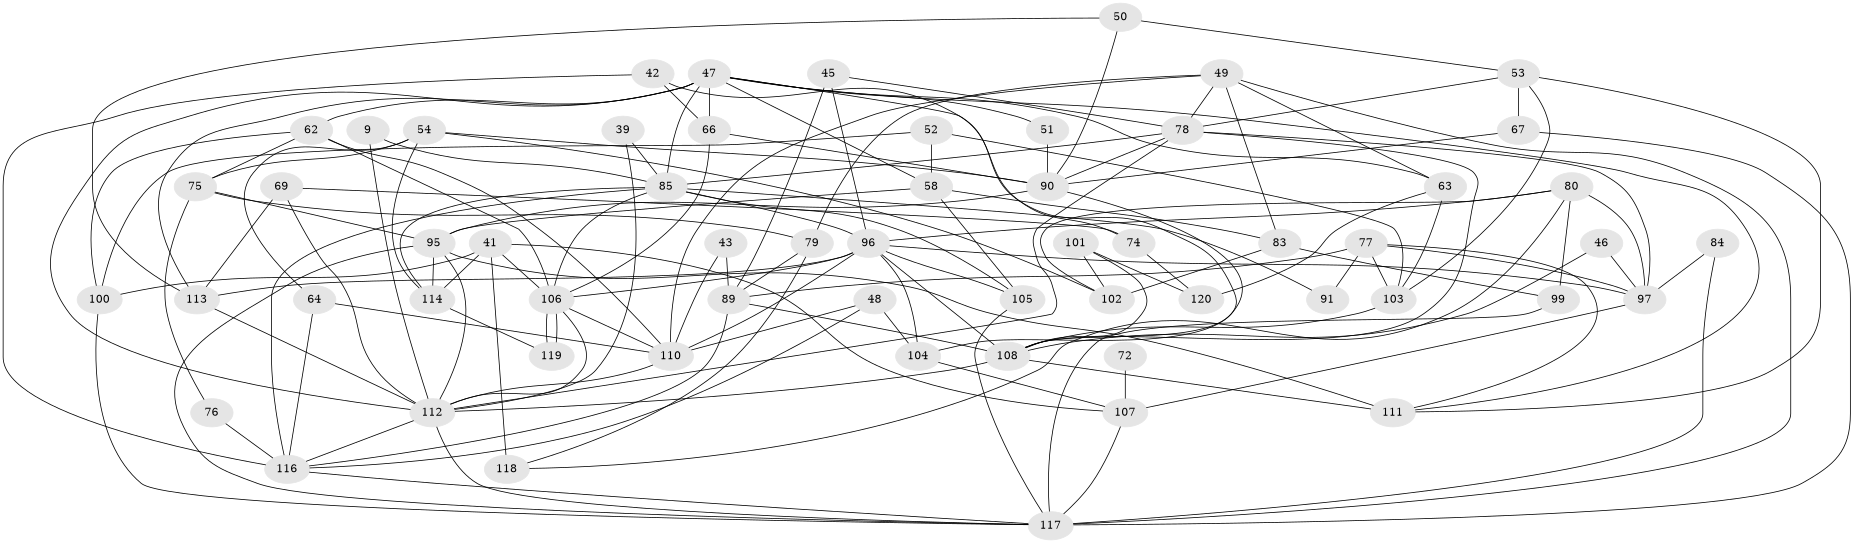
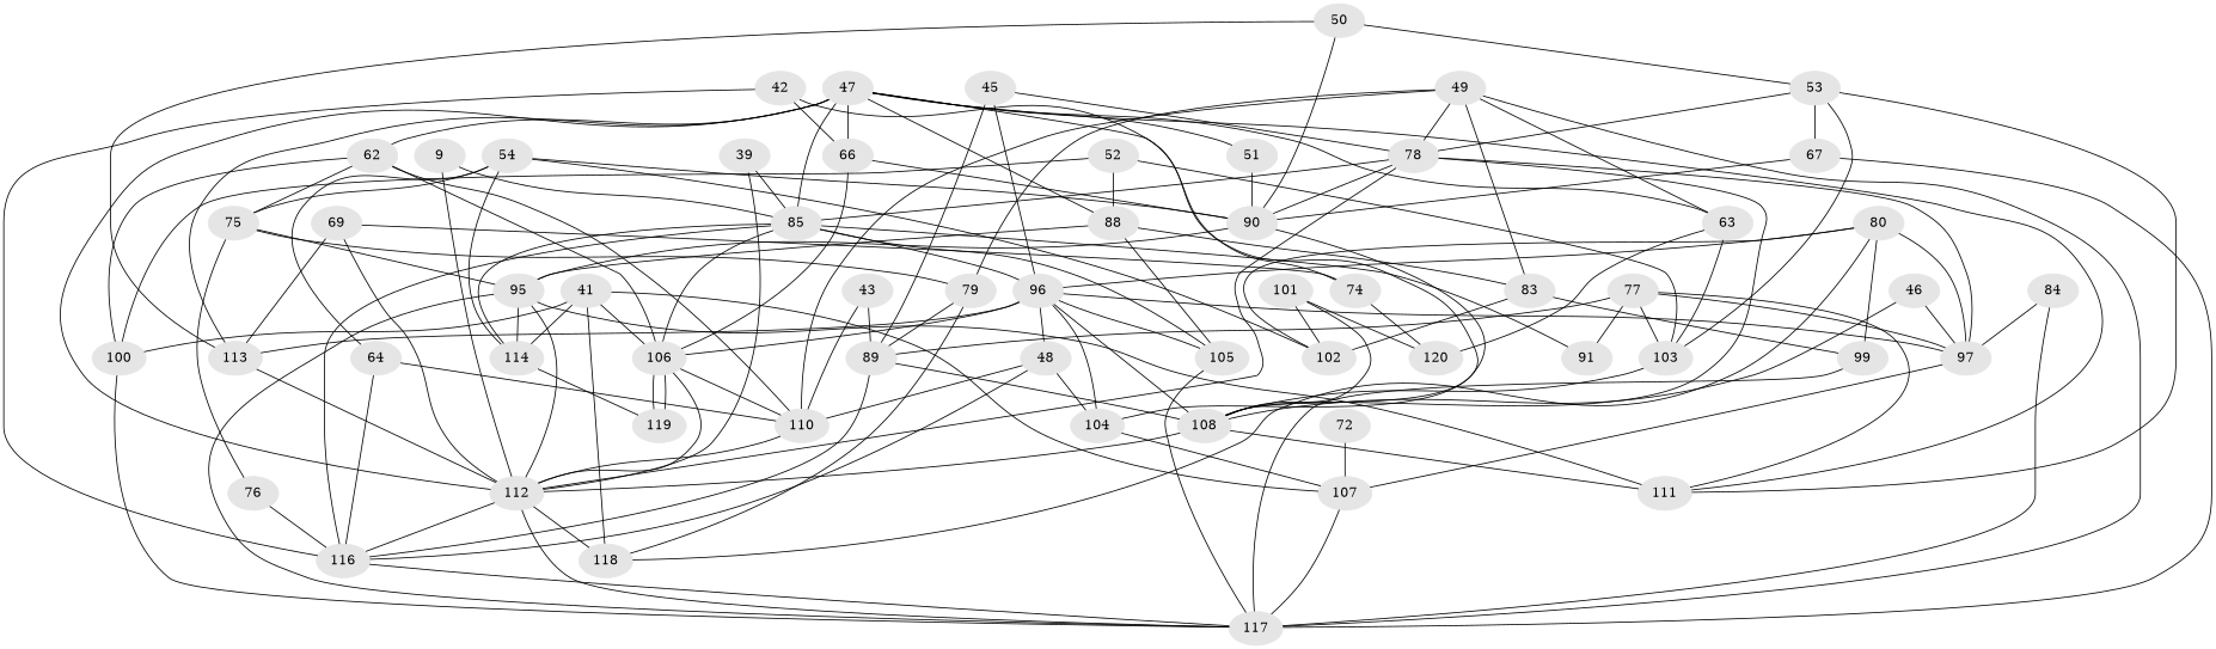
  graph {
    node [color=gray90 style=filled]
    85 [super="+36+19+81+73"]
    106 [super="+38+8"]
    114
    116 [super="+13"]
    96 [super="+2+94+32+68"]
    105
    91
    9
    112 [super="+98"]
    118 [super="+31"]
    117 [super="+34+115"]
    39
    41
    100
    107 [super="+7"]
    110 [super="+56+61+70"]
    119
    42 [super="+27"]
    66 [super="+57"]
    108 [super="+16+93"]
    90 [super="+29"]
    111 [super="+82"]
    89 [super="+3"]
    43
    78 [super="+71+12"]
    97 [super="+55"]
    45
    113 [super="+88"]
    104 [super="+87"]
    46
    47 [super="+6+21"]
    51
-   58
+   58 [label=88]
    62
    63
    74
    83
    95
    75 [super="+5"]
    103
    120
    48 [super="+18"]
    49 [super="+33"]
    79
    102
    99 [super="+37"]
    50
    53
    67 [super="+10"]
    52
    54 [super="+44"]
    64 [super="+22"]
    76
    69
    72
    77 [super="+1"]
    80
    84
    101
    85 -- 106
    85 -- 114
    85 -- 116 [weight=3]
    85 -- 96 [weight=2]
    85 -- 105
    85 -- 91
    106 -- 112
    106 -- 110
    106 -- 119
    106 -- 119
    114 -- 119
    116 -- 117
    96 -- 106
    96 -- 105
-   96 -- 110
+   96 -- 48
    96 -- 108 [weight=3]
    96 -- 97 [weight=4]
    96 -- 113 [weight=2]
    96 -- 104 [weight=2]
    105 -- 117
    9 -- 85
    9 -- 112
    112 -- 116
+   112 -- 118
    112 -- 117
    39 -- 85
    39 -- 112
    41 -- 106 [weight=2]
    41 -- 114
    41 -- 118 [weight=2]
    41 -- 100
    41 -- 107
    100 -- 117
    107 -- 117 [weight=2]
    110 -- 112 [weight=3]
    42 -- 116
    42 -- 66
    42 -- 108
    66 -- 106
    66 -- 90
    108 -- 112
    108 -- 111
    90 -- 104
    90 -- 95
    89 -- 116
    89 -- 108 [weight=3]
    43 -- 110
    43 -- 89
    78 -- 85 [weight=3]
    78 -- 112
    78 -- 108 [weight=2]
    78 -- 90
    78 -- 97 [weight=2]
    97 -- 107
    45 -- 96
    45 -- 89
    45 -- 78
    113 -- 112 [weight=2]
    104 -- 107
    46 -- 108 [weight=2]
    46 -- 97
    47 -- 85 [weight=2]
    47 -- 112
    47 -- 66 [weight=2]
    47 -- 111
    47 -- 113 [weight=2]
    47 -- 51
    47 -- 58
    47 -- 62
    47 -- 63
    47 -- 74
    51 -- 90
    58 -- 105
    58 -- 83
    58 -- 95
    62 -- 106
    62 -- 100
    62 -- 110
    62 -- 75
    63 -- 103
    63 -- 120
    74 -- 120
    83 -- 102
    83 -- 99
    95 -- 114
    95 -- 112
    95 -- 117 [weight=2]
    95 -- 111 [weight=2]
    75 -- 95
    75 -- 79
    75 -- 76
    103 -- 108
    48 -- 116
    48 -- 110
    48 -- 104
    49 -- 117
    49 -- 110
    49 -- 78
    49 -- 63
    49 -- 83
    49 -- 79
    79 -- 118
    79 -- 89
    99 -- 117
    50 -- 90
    50 -- 113
    50 -- 53
    53 -- 111
    53 -- 78
    53 -- 103
    53 -- 67
    67 -- 117
    67 -- 90
    52 -- 100
    52 -- 58
    52 -- 103
    54 -- 114
    54 -- 90
    54 -- 75
    54 -- 102
    54 -- 64
    64 -- 116
    64 -- 110
    76 -- 116
    69 -- 112 [weight=2]
    69 -- 113
    69 -- 74
    72 -- 107
    77 -- 91
    77 -- 111
    77 -- 89 [weight=2]
    77 -- 97
    77 -- 103 [weight=2]
    80 -- 96
    80 -- 118
    80 -- 97
    80 -- 102
    80 -- 99 [weight=2]
    84 -- 117
    84 -- 97
    101 -- 108
    101 -- 120
    101 -- 102
  }
